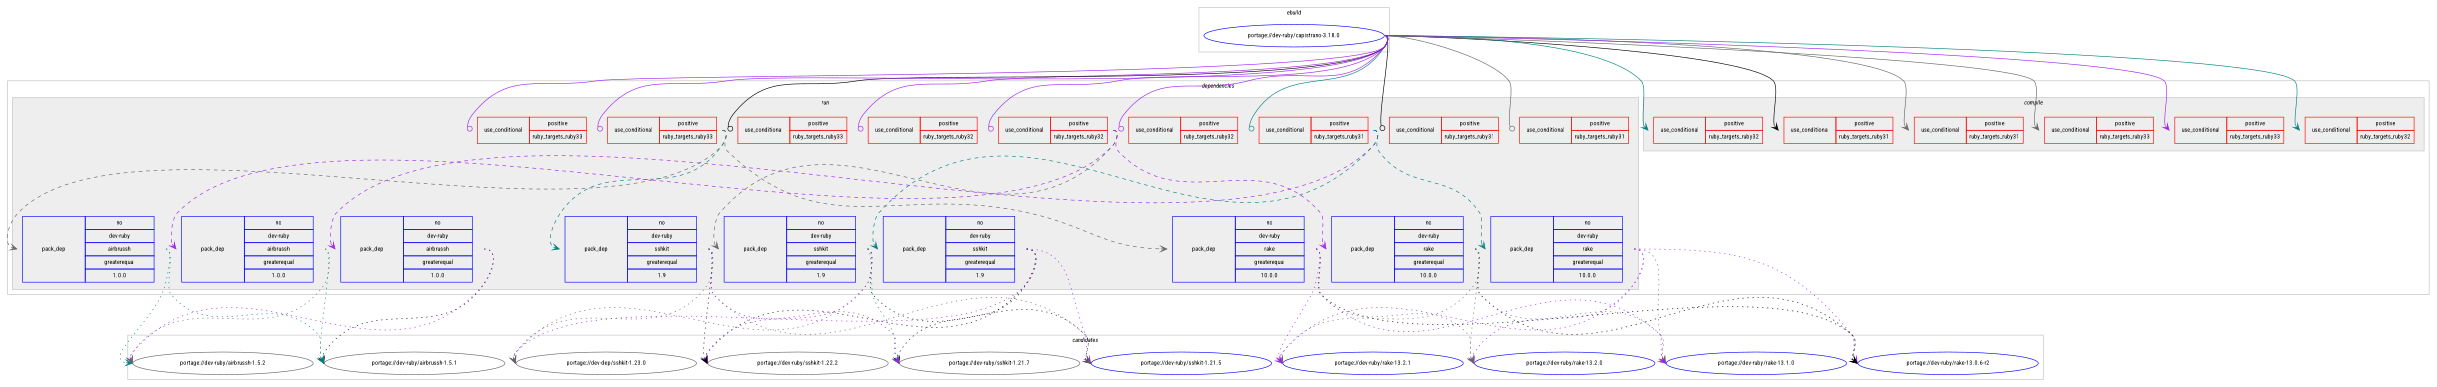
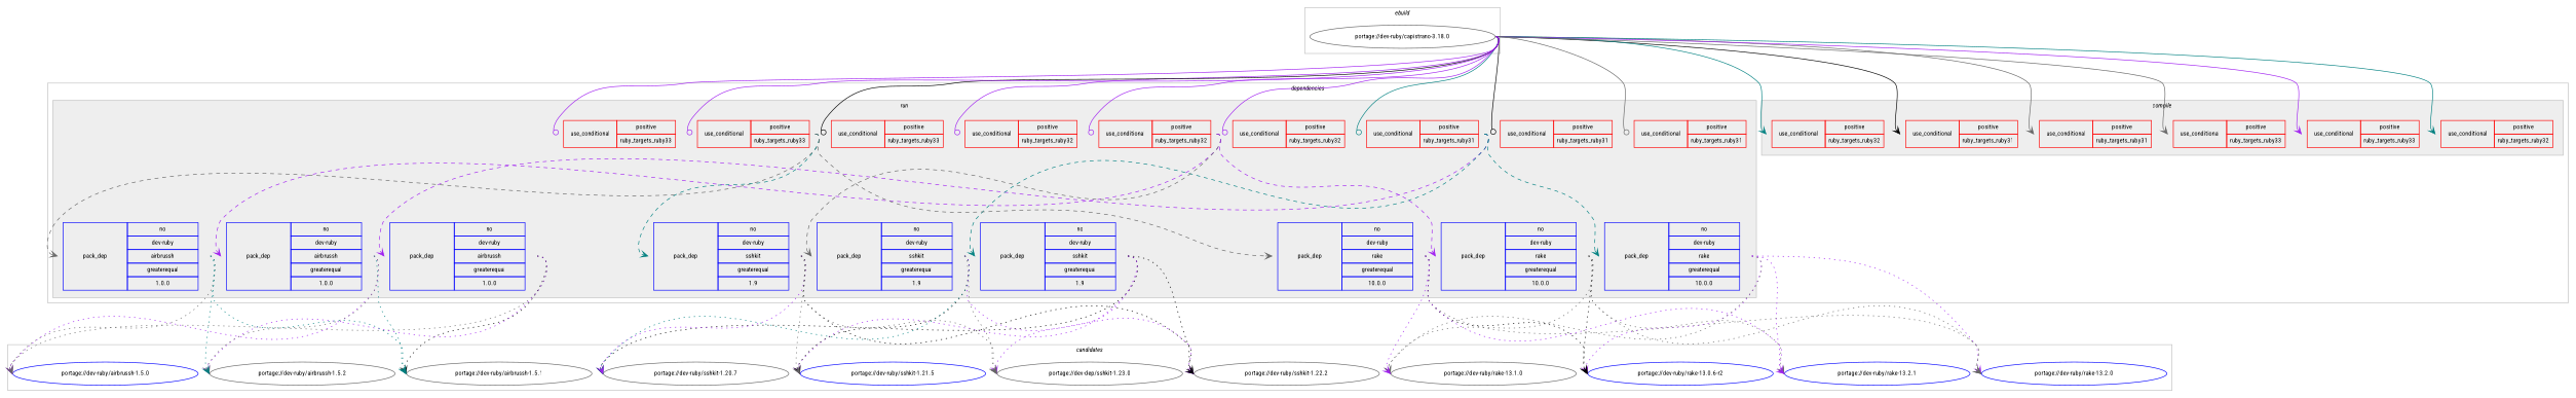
  digraph {
    compound=true
    concentrate=true
    fontname="Roboto Condensed"
    fontsize=10
    newrank=true
    rankdir=TB
    ranksep=1.5
    node [color=blue fontname="Roboto Condensed" fontsize=10 shape=none]
    edge [arrowhead=vee color=purple fontname="Roboto Condensed" headport=w style=dotted tailport=e weight=100]
-   n1 [label="portage://dev-ruby/capistrano-3.18.0" width=4 shape=""]
+   n1 [color=gray40 label="portage://dev-ruby/capistrano-3.18.0" width=4 shape=""]
    n2 [color=red label=<<TABLE BORDER="0" CELLBORDER="1" CELLSPACING="0" CELLPADDING="4"><TR><TD ROWSPAN="3" CELLPADDING="10">use_conditional</TD></TR><TR><TD>positive</TD></TR><TR><TD>ruby_targets_ruby31</TD></TR></TABLE>>]
    n3 [color=red label=<<TABLE BORDER="0" CELLBORDER="1" CELLSPACING="0" CELLPADDING="4"><TR><TD ROWSPAN="3" CELLPADDING="10">use_conditional</TD></TR><TR><TD>positive</TD></TR><TR><TD>ruby_targets_ruby31</TD></TR></TABLE>>]
    n4 [color=red label=<<TABLE BORDER="0" CELLBORDER="1" CELLSPACING="0" CELLPADDING="4"><TR><TD ROWSPAN="3" CELLPADDING="10">use_conditional</TD></TR><TR><TD>positive</TD></TR><TR><TD>ruby_targets_ruby32</TD></TR></TABLE>>]
    n5 [color=red label=<<TABLE BORDER="0" CELLBORDER="1" CELLSPACING="0" CELLPADDING="4"><TR><TD ROWSPAN="3" CELLPADDING="10">use_conditional</TD></TR><TR><TD>positive</TD></TR><TR><TD>ruby_targets_ruby32</TD></TR></TABLE>>]
    n6 [color=red label=<<TABLE BORDER="0" CELLBORDER="1" CELLSPACING="0" CELLPADDING="4"><TR><TD ROWSPAN="3" CELLPADDING="10">use_conditional</TD></TR><TR><TD>positive</TD></TR><TR><TD>ruby_targets_ruby33</TD></TR></TABLE>>]
    n7 [color=red label=<<TABLE BORDER="0" CELLBORDER="1" CELLSPACING="0" CELLPADDING="4"><TR><TD ROWSPAN="3" CELLPADDING="10">use_conditional</TD></TR><TR><TD>positive</TD></TR><TR><TD>ruby_targets_ruby33</TD></TR></TABLE>>]
    n8 [color=red label=<<TABLE BORDER="0" CELLBORDER="1" CELLSPACING="0" CELLPADDING="4"><TR><TD ROWSPAN="3" CELLPADDING="10">use_conditional</TD></TR><TR><TD>positive</TD></TR><TR><TD>ruby_targets_ruby31</TD></TR></TABLE>>]
    n9 [color=red label=<<TABLE BORDER="0" CELLBORDER="1" CELLSPACING="0" CELLPADDING="4"><TR><TD ROWSPAN="3" CELLPADDING="10">use_conditional</TD></TR><TR><TD>positive</TD></TR><TR><TD>ruby_targets_ruby31</TD></TR></TABLE>>]
    n10 [label=<<TABLE BORDER="0" CELLBORDER="1" CELLSPACING="0" CELLPADDING="4" WIDTH="220"><TR><TD ROWSPAN="6" CELLPADDING="30">pack_dep</TD></TR><TR><TD WIDTH="110">no</TD></TR><TR><TD>dev-ruby</TD></TR><TR><TD>airbrussh</TD></TR><TR><TD>greaterequal</TD></TR><TR><TD>1.0.0</TD></TR></TABLE>>]
    n11 [label=<<TABLE BORDER="0" CELLBORDER="1" CELLSPACING="0" CELLPADDING="4" WIDTH="220"><TR><TD ROWSPAN="6" CELLPADDING="30">pack_dep</TD></TR><TR><TD WIDTH="110">no</TD></TR><TR><TD>dev-ruby</TD></TR><TR><TD>sshkit</TD></TR><TR><TD>greaterequal</TD></TR><TR><TD>1.9</TD></TR></TABLE>>]
    n12 [label=<<TABLE BORDER="0" CELLBORDER="1" CELLSPACING="0" CELLPADDING="4" WIDTH="220"><TR><TD ROWSPAN="6" CELLPADDING="30">pack_dep</TD></TR><TR><TD WIDTH="110">no</TD></TR><TR><TD>dev-ruby</TD></TR><TR><TD>rake</TD></TR><TR><TD>greaterequal</TD></TR><TR><TD>10.0.0</TD></TR></TABLE>>]
    n13 [color=red label=<<TABLE BORDER="0" CELLBORDER="1" CELLSPACING="0" CELLPADDING="4"><TR><TD ROWSPAN="3" CELLPADDING="10">use_conditional</TD></TR><TR><TD>positive</TD></TR><TR><TD>ruby_targets_ruby31</TD></TR></TABLE>>]
    n14 [color=red label=<<TABLE BORDER="0" CELLBORDER="1" CELLSPACING="0" CELLPADDING="4"><TR><TD ROWSPAN="3" CELLPADDING="10">use_conditional</TD></TR><TR><TD>positive</TD></TR><TR><TD>ruby_targets_ruby32</TD></TR></TABLE>>]
    n15 [label=<<TABLE BORDER="0" CELLBORDER="1" CELLSPACING="0" CELLPADDING="4" WIDTH="220"><TR><TD ROWSPAN="6" CELLPADDING="30">pack_dep</TD></TR><TR><TD WIDTH="110">no</TD></TR><TR><TD>dev-ruby</TD></TR><TR><TD>airbrussh</TD></TR><TR><TD>greaterequal</TD></TR><TR><TD>1.0.0</TD></TR></TABLE>>]
    n16 [label=<<TABLE BORDER="0" CELLBORDER="1" CELLSPACING="0" CELLPADDING="4" WIDTH="220"><TR><TD ROWSPAN="6" CELLPADDING="30">pack_dep</TD></TR><TR><TD WIDTH="110">no</TD></TR><TR><TD>dev-ruby</TD></TR><TR><TD>sshkit</TD></TR><TR><TD>greaterequal</TD></TR><TR><TD>1.9</TD></TR></TABLE>>]
    n17 [label=<<TABLE BORDER="0" CELLBORDER="1" CELLSPACING="0" CELLPADDING="4" WIDTH="220"><TR><TD ROWSPAN="6" CELLPADDING="30">pack_dep</TD></TR><TR><TD WIDTH="110">no</TD></TR><TR><TD>dev-ruby</TD></TR><TR><TD>rake</TD></TR><TR><TD>greaterequal</TD></TR><TR><TD>10.0.0</TD></TR></TABLE>>]
    n18 [color=red label=<<TABLE BORDER="0" CELLBORDER="1" CELLSPACING="0" CELLPADDING="4"><TR><TD ROWSPAN="3" CELLPADDING="10">use_conditional</TD></TR><TR><TD>positive</TD></TR><TR><TD>ruby_targets_ruby32</TD></TR></TABLE>>]
    n19 [color=red label=<<TABLE BORDER="0" CELLBORDER="1" CELLSPACING="0" CELLPADDING="4"><TR><TD ROWSPAN="3" CELLPADDING="10">use_conditional</TD></TR><TR><TD>positive</TD></TR><TR><TD>ruby_targets_ruby32</TD></TR></TABLE>>]
    n20 [color=red label=<<TABLE BORDER="0" CELLBORDER="1" CELLSPACING="0" CELLPADDING="4"><TR><TD ROWSPAN="3" CELLPADDING="10">use_conditional</TD></TR><TR><TD>positive</TD></TR><TR><TD>ruby_targets_ruby33</TD></TR></TABLE>>]
    n21 [label=<<TABLE BORDER="0" CELLBORDER="1" CELLSPACING="0" CELLPADDING="4" WIDTH="220"><TR><TD ROWSPAN="6" CELLPADDING="30">pack_dep</TD></TR><TR><TD WIDTH="110">no</TD></TR><TR><TD>dev-ruby</TD></TR><TR><TD>airbrussh</TD></TR><TR><TD>greaterequal</TD></TR><TR><TD>1.0.0</TD></TR></TABLE>>]
    n22 [label=<<TABLE BORDER="0" CELLBORDER="1" CELLSPACING="0" CELLPADDING="4" WIDTH="220"><TR><TD ROWSPAN="6" CELLPADDING="30">pack_dep</TD></TR><TR><TD WIDTH="110">no</TD></TR><TR><TD>dev-ruby</TD></TR><TR><TD>sshkit</TD></TR><TR><TD>greaterequal</TD></TR><TR><TD>1.9</TD></TR></TABLE>>]
    n23 [label=<<TABLE BORDER="0" CELLBORDER="1" CELLSPACING="0" CELLPADDING="4" WIDTH="220"><TR><TD ROWSPAN="6" CELLPADDING="30">pack_dep</TD></TR><TR><TD WIDTH="110">no</TD></TR><TR><TD>dev-ruby</TD></TR><TR><TD>rake</TD></TR><TR><TD>greaterequal</TD></TR><TR><TD>10.0.0</TD></TR></TABLE>>]
    n24 [color=red label=<<TABLE BORDER="0" CELLBORDER="1" CELLSPACING="0" CELLPADDING="4"><TR><TD ROWSPAN="3" CELLPADDING="10">use_conditional</TD></TR><TR><TD>positive</TD></TR><TR><TD>ruby_targets_ruby33</TD></TR></TABLE>>]
    n25 [color=red label=<<TABLE BORDER="0" CELLBORDER="1" CELLSPACING="0" CELLPADDING="4"><TR><TD ROWSPAN="3" CELLPADDING="10">use_conditional</TD></TR><TR><TD>positive</TD></TR><TR><TD>ruby_targets_ruby33</TD></TR></TABLE>>]
+   n26 [label="portage://dev-ruby/airbrussh-1.5.0" width=4 shape=""]
    n27 [color=gray40 label="portage://dev-ruby/airbrussh-1.5.1" width=4 shape=""]
    n28 [color=gray40 label="portage://dev-ruby/airbrussh-1.5.2" width=4 shape=""]
    n29 [label="portage://dev-ruby/sshkit-1.21.5" width=4 shape=""]
-   n30 [color=gray40 label="portage://dev-ruby/sshkit-1.21.7" width=4 shape=""]
+   n30 [color=gray40 label="portage://dev-ruby/sshkit-1.20.7" width=4 shape=""]
    n31 [color=gray40 label="portage://dev-ruby/sshkit-1.22.2" width=4 shape=""]
    n32 [color=gray40 label="portage://dev-dep/sshkit-1.23.0" width=4 shape=""]
    n33 [label="portage://dev-ruby/rake-13.0.6-r2" width=4 shape=""]
-   n34 [label="portage://dev-ruby/rake-13.1.0" width=4 shape=""]
+   n34 [color=gray40 label="portage://dev-ruby/rake-13.1.0" width=4 shape=""]
    n35 [label="portage://dev-ruby/rake-13.2.0" width=4 shape=""]
    n36 [label="portage://dev-ruby/rake-13.2.1" width=4 shape=""]
    subgraph cluster_1 {
      color=gray
      label=<<i>ebuild</i>>
      rank=same
      n1
    }
    subgraph cluster_2 {
      color=gray
      label=<<i>dependencies</i>>
      subgraph cluster_3 {
        color=gray
        fillcolor="#eeeeee"
        label=<<i>compile</i>>
        style=filled
        subgraph sub_4 {
          color=gray
          fillcolor="#eeeeee"
          label=<<i>compile</i>>
          style=filled
          n2
        }
        subgraph sub_5 {
          color=gray
          fillcolor="#eeeeee"
          label=<<i>compile</i>>
          style=filled
          n3
        }
        subgraph sub_6 {
          color=gray
          fillcolor="#eeeeee"
          label=<<i>compile</i>>
          style=filled
          n4
        }
        subgraph sub_7 {
          color=gray
          fillcolor="#eeeeee"
          label=<<i>compile</i>>
          style=filled
          n5
        }
        subgraph sub_8 {
          color=gray
          fillcolor="#eeeeee"
          label=<<i>compile</i>>
          style=filled
          n6
        }
        subgraph sub_9 {
          color=gray
          fillcolor="#eeeeee"
          label=<<i>compile</i>>
          style=filled
          n7
        }
      }
      subgraph cluster_10 {
        color=gray
        fillcolor="#eeeeee"
        label=<<i>compile and run</i>>
        style=filled
      }
      subgraph cluster_11 {
        color=gray
        fillcolor="#eeeeee"
        label=<<i>run</i>>
        style=filled
        subgraph sub_12 {
          color=gray
          fillcolor="#eeeeee"
          label=<<i>run</i>>
          style=filled
          n8
        }
        subgraph sub_13 {
          color=gray
          fillcolor="#eeeeee"
          label=<<i>run</i>>
          style=filled
          n9
        }
        subgraph sub_14 {
          color=gray
          fillcolor="#eeeeee"
          label=<<i>run</i>>
          style=filled
          n13
          subgraph sub_15 {
            color=gray
            fillcolor="#eeeeee"
            label=<<i>run</i>>
            style=filled
            n10
          }
          subgraph sub_16 {
            color=gray
            fillcolor="#eeeeee"
            label=<<i>run</i>>
            style=filled
            n11
          }
          subgraph sub_17 {
            color=gray
            fillcolor="#eeeeee"
            label=<<i>run</i>>
            style=filled
            n12
          }
        }
        subgraph sub_18 {
          color=gray
          fillcolor="#eeeeee"
          label=<<i>run</i>>
          style=filled
          n14
        }
        subgraph sub_19 {
          color=gray
          fillcolor="#eeeeee"
          label=<<i>run</i>>
          style=filled
          n18
          subgraph sub_20 {
            color=gray
            fillcolor="#eeeeee"
            label=<<i>run</i>>
            style=filled
            n15
          }
          subgraph sub_21 {
            color=gray
            fillcolor="#eeeeee"
            label=<<i>run</i>>
            style=filled
            n16
          }
          subgraph sub_22 {
            color=gray
            fillcolor="#eeeeee"
            label=<<i>run</i>>
            style=filled
            n17
          }
        }
        subgraph sub_23 {
          color=gray
          fillcolor="#eeeeee"
          label=<<i>run</i>>
          style=filled
          n19
        }
        subgraph sub_24 {
          color=gray
          fillcolor="#eeeeee"
          label=<<i>run</i>>
          style=filled
          n20
        }
        subgraph sub_25 {
          color=gray
          fillcolor="#eeeeee"
          label=<<i>run</i>>
          style=filled
          n24
          subgraph sub_26 {
            color=gray
            fillcolor="#eeeeee"
            label=<<i>run</i>>
            style=filled
            n21
          }
          subgraph sub_27 {
            color=gray
            fillcolor="#eeeeee"
            label=<<i>run</i>>
            style=filled
            n22
          }
          subgraph sub_28 {
            color=gray
            fillcolor="#eeeeee"
            label=<<i>run</i>>
            style=filled
            n23
          }
        }
        subgraph sub_29 {
          color=gray
          fillcolor="#eeeeee"
          label=<<i>run</i>>
          style=filled
          n25
        }
      }
    }
    subgraph cluster_30 {
      color=gray
      label=<<i>candidates</i>>
      rank=same
      subgraph sub_31 {
        color=black
        label=<<i>candidates</i>>
        nodesep=1
        rank=same
+       n26
        n27
        n28
      }
      subgraph sub_32 {
        color=black
        label=<<i>candidates</i>>
        nodesep=1
        rank=same
        n29
        n30
        n31
        n32
      }
      subgraph sub_33 {
        color=black
        label=<<i>candidates</i>>
        nodesep=1
        rank=same
        n33
        n34
        n35
        n36
      }
      subgraph sub_34 {
        color=black
        label=<<i>candidates</i>>
        nodesep=1
        rank=same
+       n26
        n27
        n28
      }
      subgraph sub_35 {
        color=black
        label=<<i>candidates</i>>
        nodesep=1
        rank=same
        n29
        n30
        n31
        n32
      }
      subgraph sub_36 {
        color=black
        label=<<i>candidates</i>>
        nodesep=1
        rank=same
        n33
        n34
        n35
        n36
      }
      subgraph sub_37 {
        color=black
        label=<<i>candidates</i>>
        nodesep=1
        rank=same
+       n26
        n27
        n28
      }
      subgraph sub_38 {
        color=black
        label=<<i>candidates</i>>
        nodesep=1
        rank=same
        n29
        n30
        n31
        n32
      }
      subgraph sub_39 {
        color=black
        label=<<i>candidates</i>>
        nodesep=1
        rank=same
        n33
        n34
        n35
        n36
      }
    }
    n1 -> n2 [color=gray40 style=solid weight=20]
    n1 -> n3 [color=black style=solid weight=20]
    n1 -> n4 [color=teal style=solid weight=20]
    n1 -> n5 [color=teal style=solid weight=20]
    n1 -> n6 [style=solid weight=20]
    n1 -> n7 [color=gray40 style=solid weight=20]
    n1 -> n8 [arrowhead=odot color=gray40 style=solid weight=20]
    n1 -> n9 [arrowhead=odot color=black style=solid weight=20]
    n1 -> n13 [arrowhead=odot color=teal style=solid weight=20]
    n1 -> n14 [arrowhead=odot style=solid weight=20]
    n1 -> n18 [arrowhead=odot style=solid weight=20]
    n1 -> n19 [arrowhead=odot style=solid weight=20]
    n1 -> n20 [arrowhead=odot color=black style=solid weight=20]
    n1 -> n24 [arrowhead=odot style=solid weight=20]
    n1 -> n25 [arrowhead=odot style=solid weight=20]
+   n10 -> n26 [color=gray40]
    n10 -> n27 [color=black]
    n10 -> n28
    n11 -> n29
    n11 -> n30 [color=black]
    n11 -> n31 [color=black]
    n11 -> n32
    n12 -> n33
    n12 -> n34 [color=gray40]
    n12 -> n35
    n12 -> n36
    n13 -> n10 [style=dashed weight=20]
    n13 -> n11 [color=teal style=dashed weight=20]
    n13 -> n12 [color=teal style=dashed weight=20]
+   n15 -> n26
    n15 -> n27 [color=teal]
    n15 -> n28 [color=gray40]
    n16 -> n29 [color=black]
    n16 -> n30 [color=teal]
    n16 -> n31
    n16 -> n32 [color=gray40]
    n17 -> n33 [color=black]
    n17 -> n34 [color=gray40]
    n17 -> n35 [color=gray40]
    n17 -> n36 [color=gray40]
    n18 -> n15 [style=dashed weight=20]
    n18 -> n16 [color=gray40 style=dashed weight=20]
    n18 -> n17 [style=dashed weight=20]
+   n21 -> n26 [color=gray40]
    n21 -> n27 [color=teal]
    n21 -> n28 [color=teal]
    n22 -> n29 [color=gray40]
    n22 -> n30
    n22 -> n31 [color=black]
    n22 -> n32 [color=gray40]
    n23 -> n33 [color=black]
    n23 -> n34
    n23 -> n35 [color=gray40]
    n23 -> n36
    n24 -> n21 [color=gray40 style=dashed weight=20]
    n24 -> n22 [color=teal style=dashed weight=20]
    n24 -> n23 [color=gray40 style=dashed weight=20]
  }
